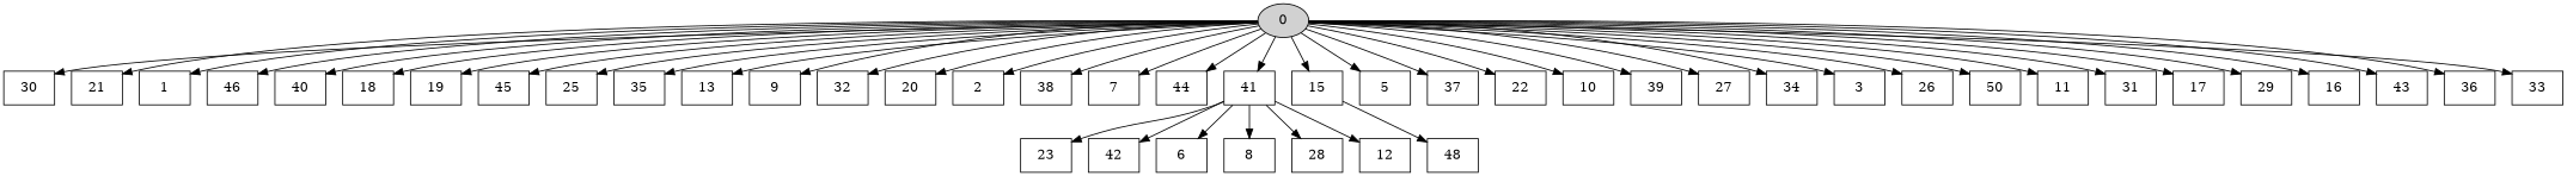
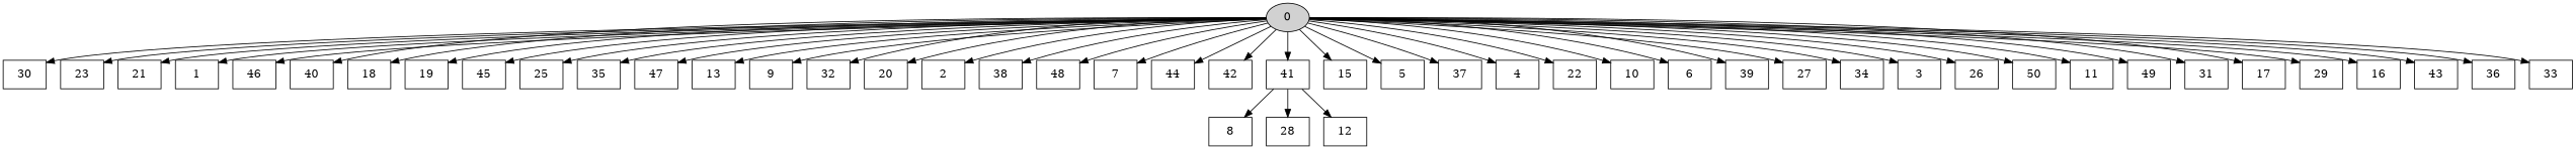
  digraph {
    node [fillcolor=white style=filled shape=box]
    0 [fillcolor=grey82 shape=""]
    n2 [label="30\n"]
    n3 [label="23\n"]
    n4 [label="21\n"]
    n5 [label="1\n"]
    n6 [label="46\n"]
    n7 [label="40\n"]
    n8 [label="18\n"]
    n9 [label="19\n"]
    n10 [label="45\n"]
    n11 [label="25\n"]
    n12 [label="35\n"]
+   n13 [label="47\n"]
    n14 [label="13\n"]
    n15 [label="9\n"]
    n16 [label="32\n"]
    n17 [label="20\n"]
    n18 [label="2\n"]
    n19 [label="38\n"]
    n20 [label="48\n"]
    n21 [label="7\n"]
    n22 [label="44\n"]
    n23 [label="42\n"]
    n24 [label="41\n"]
    n25 [label="15\n"]
    n26 [label="5\n"]
    n27 [label="37\n"]
+   n28 [label="4\n"]
    n29 [label="22\n"]
    n30 [label="10\n"]
    n31 [label="6\n"]
    n32 [label="39\n"]
    n33 [label="27\n"]
    n34 [label="34\n"]
    n35 [label="3\n"]
    n36 [label="26\n"]
    n37 [label="50\n"]
    n38 [label="11\n"]
+   n39 [label="49\n"]
    n40 [label="31\n"]
    n41 [label="17\n"]
    n42 [label="29\n"]
    n43 [label="16\n"]
    n44 [label="43\n"]
    n45 [label="36\n"]
    n46 [label="33\n"]
    n47 [label="8\n"]
    n48 [label="28\n"]
    n49 [label="12\n"]
    0 -> n2
-   n24 -> n3
+   0 -> n3
    0 -> n4
    0 -> n5
    0 -> n6
    0 -> n7
    0 -> n8
    0 -> n9
    0 -> n10
    0 -> n11
    0 -> n12
+   0 -> n13
    0 -> n14
    0 -> n15
    0 -> n16
    0 -> n17
    0 -> n18
    0 -> n19
-   n25 -> n20
+   0 -> n20
    0 -> n21
    0 -> n22
-   n24 -> n23
+   0 -> n23
    0 -> n24
    0 -> n25
    0 -> n26
    0 -> n27
+   0 -> n28
    0 -> n29
    0 -> n30
-   n24 -> n31
+   0 -> n31
    0 -> n32
    0 -> n33
    0 -> n34
    0 -> n35
    0 -> n36
    0 -> n37
    0 -> n38
+   0 -> n39
    0 -> n40
    0 -> n41
    0 -> n42
    0 -> n43
    0 -> n44
    0 -> n45
    0 -> n46
    n24 -> n47
    n24 -> n48
    n24 -> n49
  }
